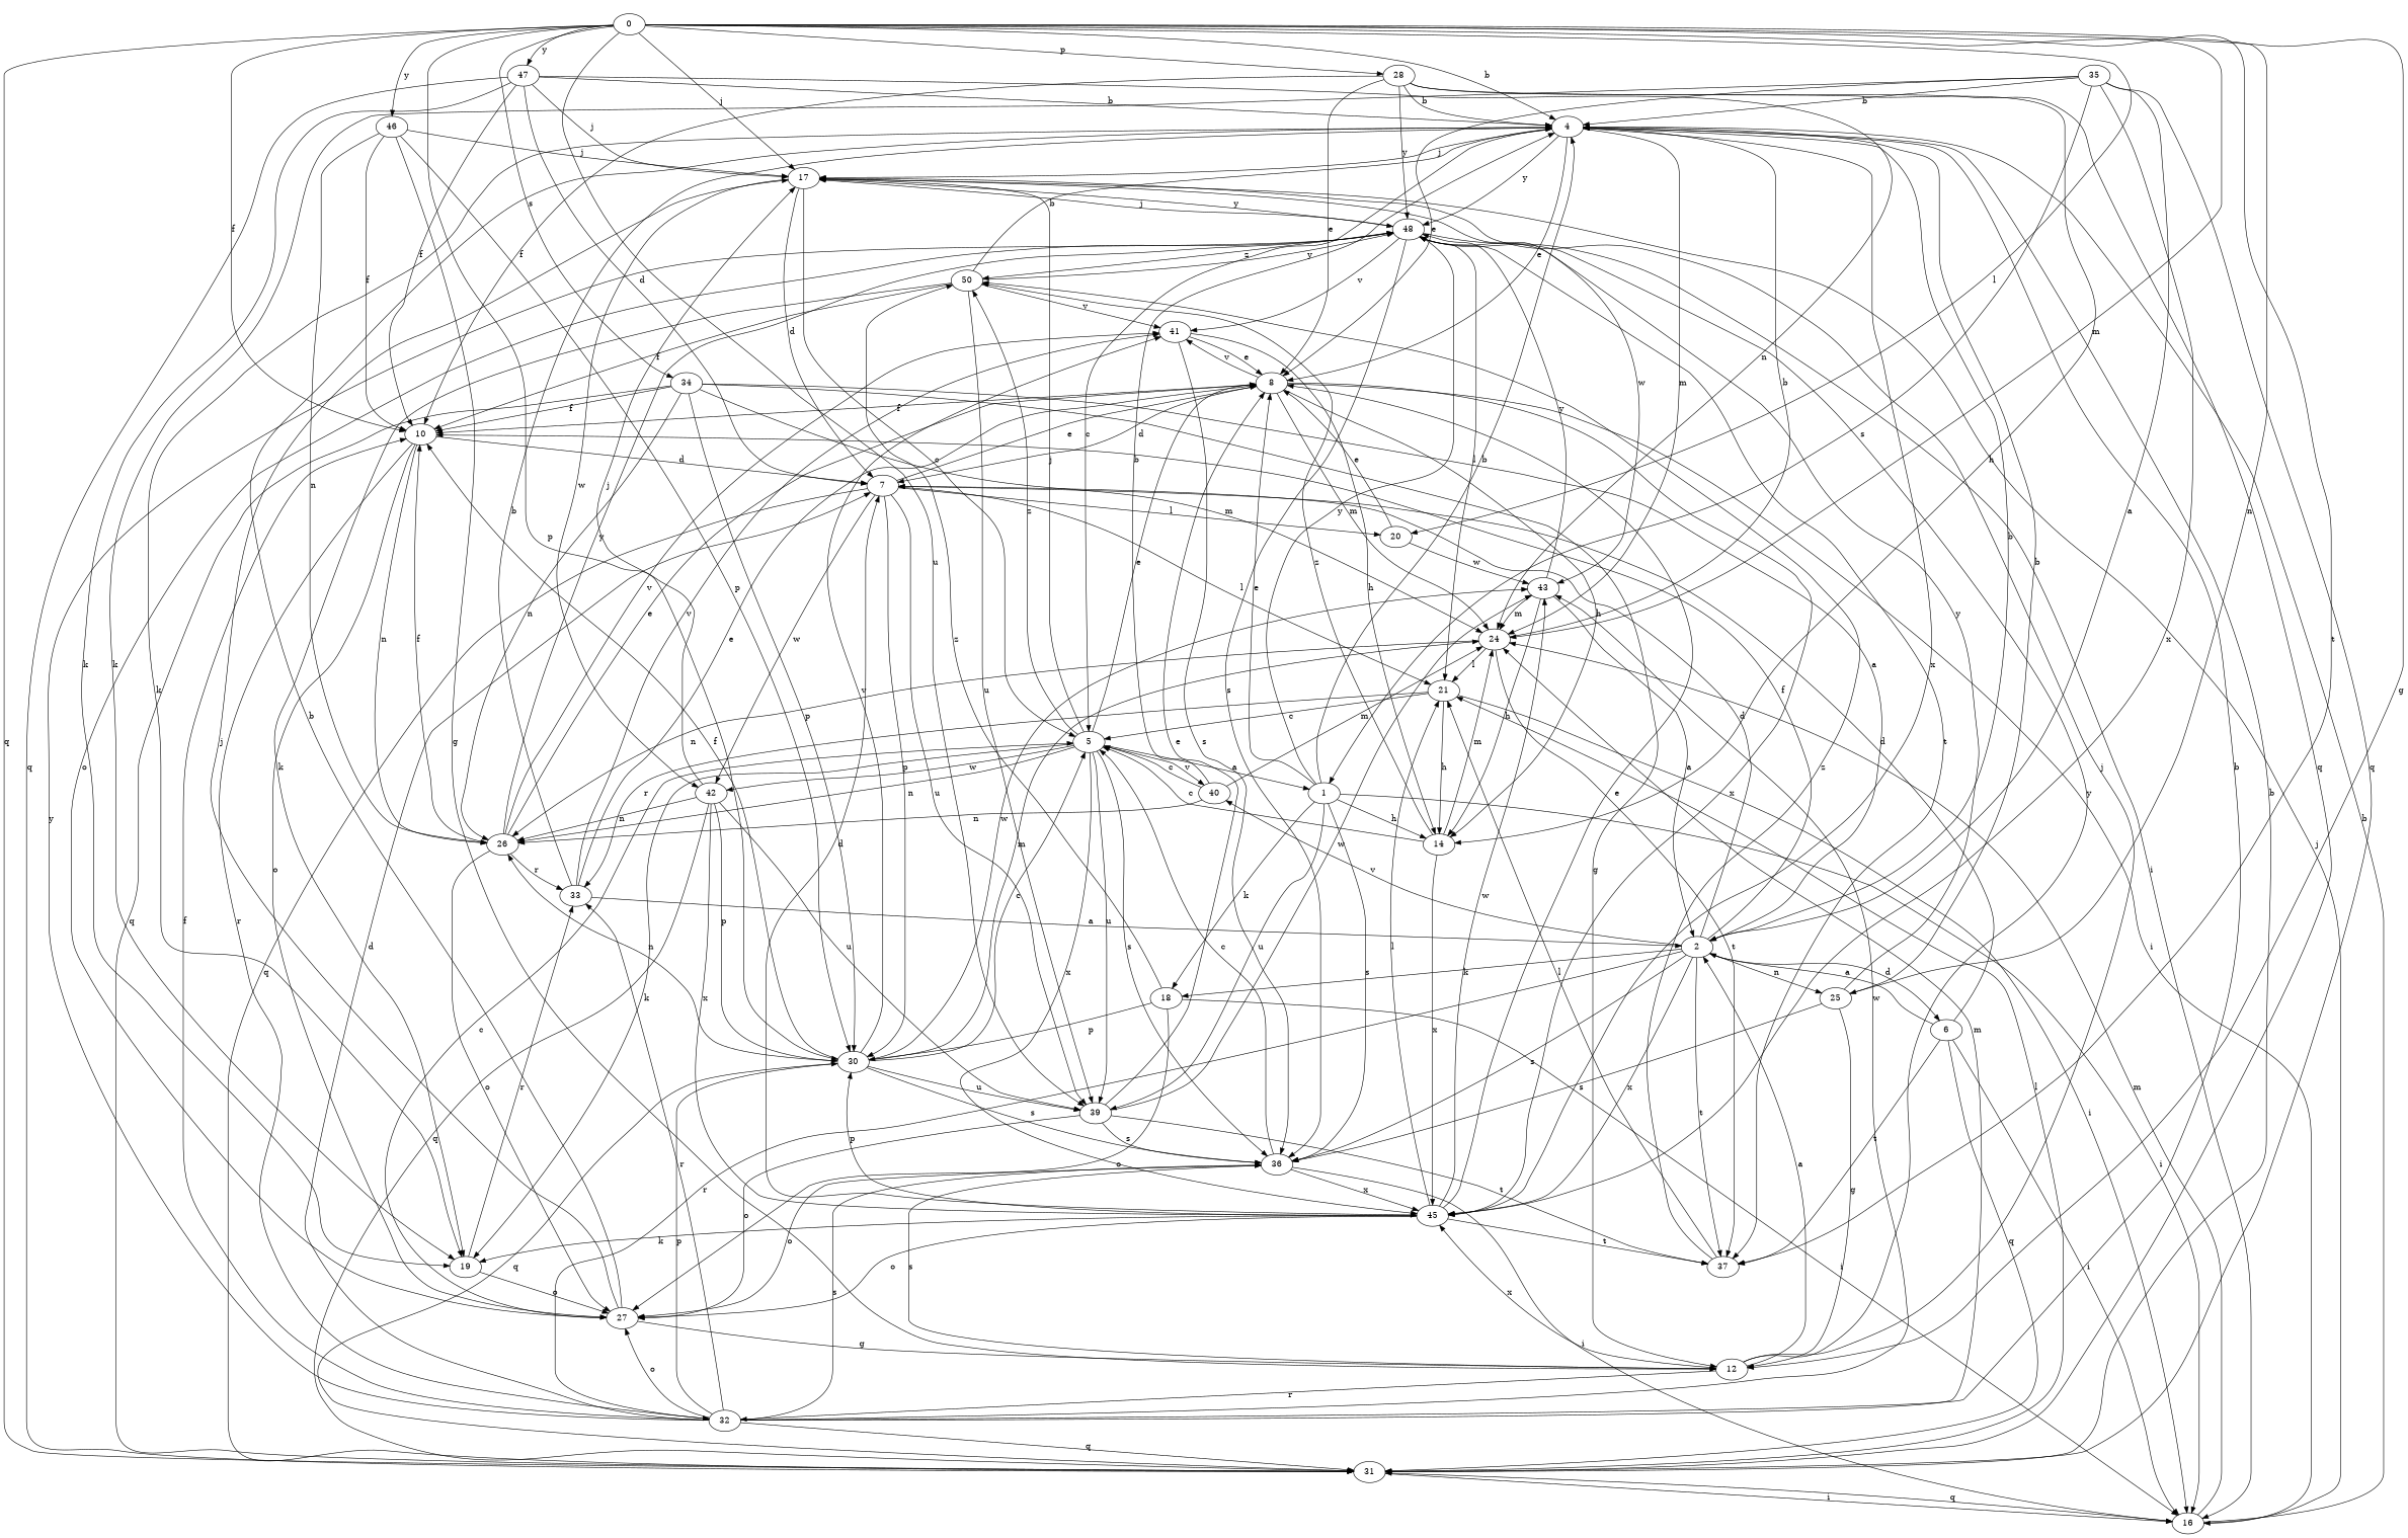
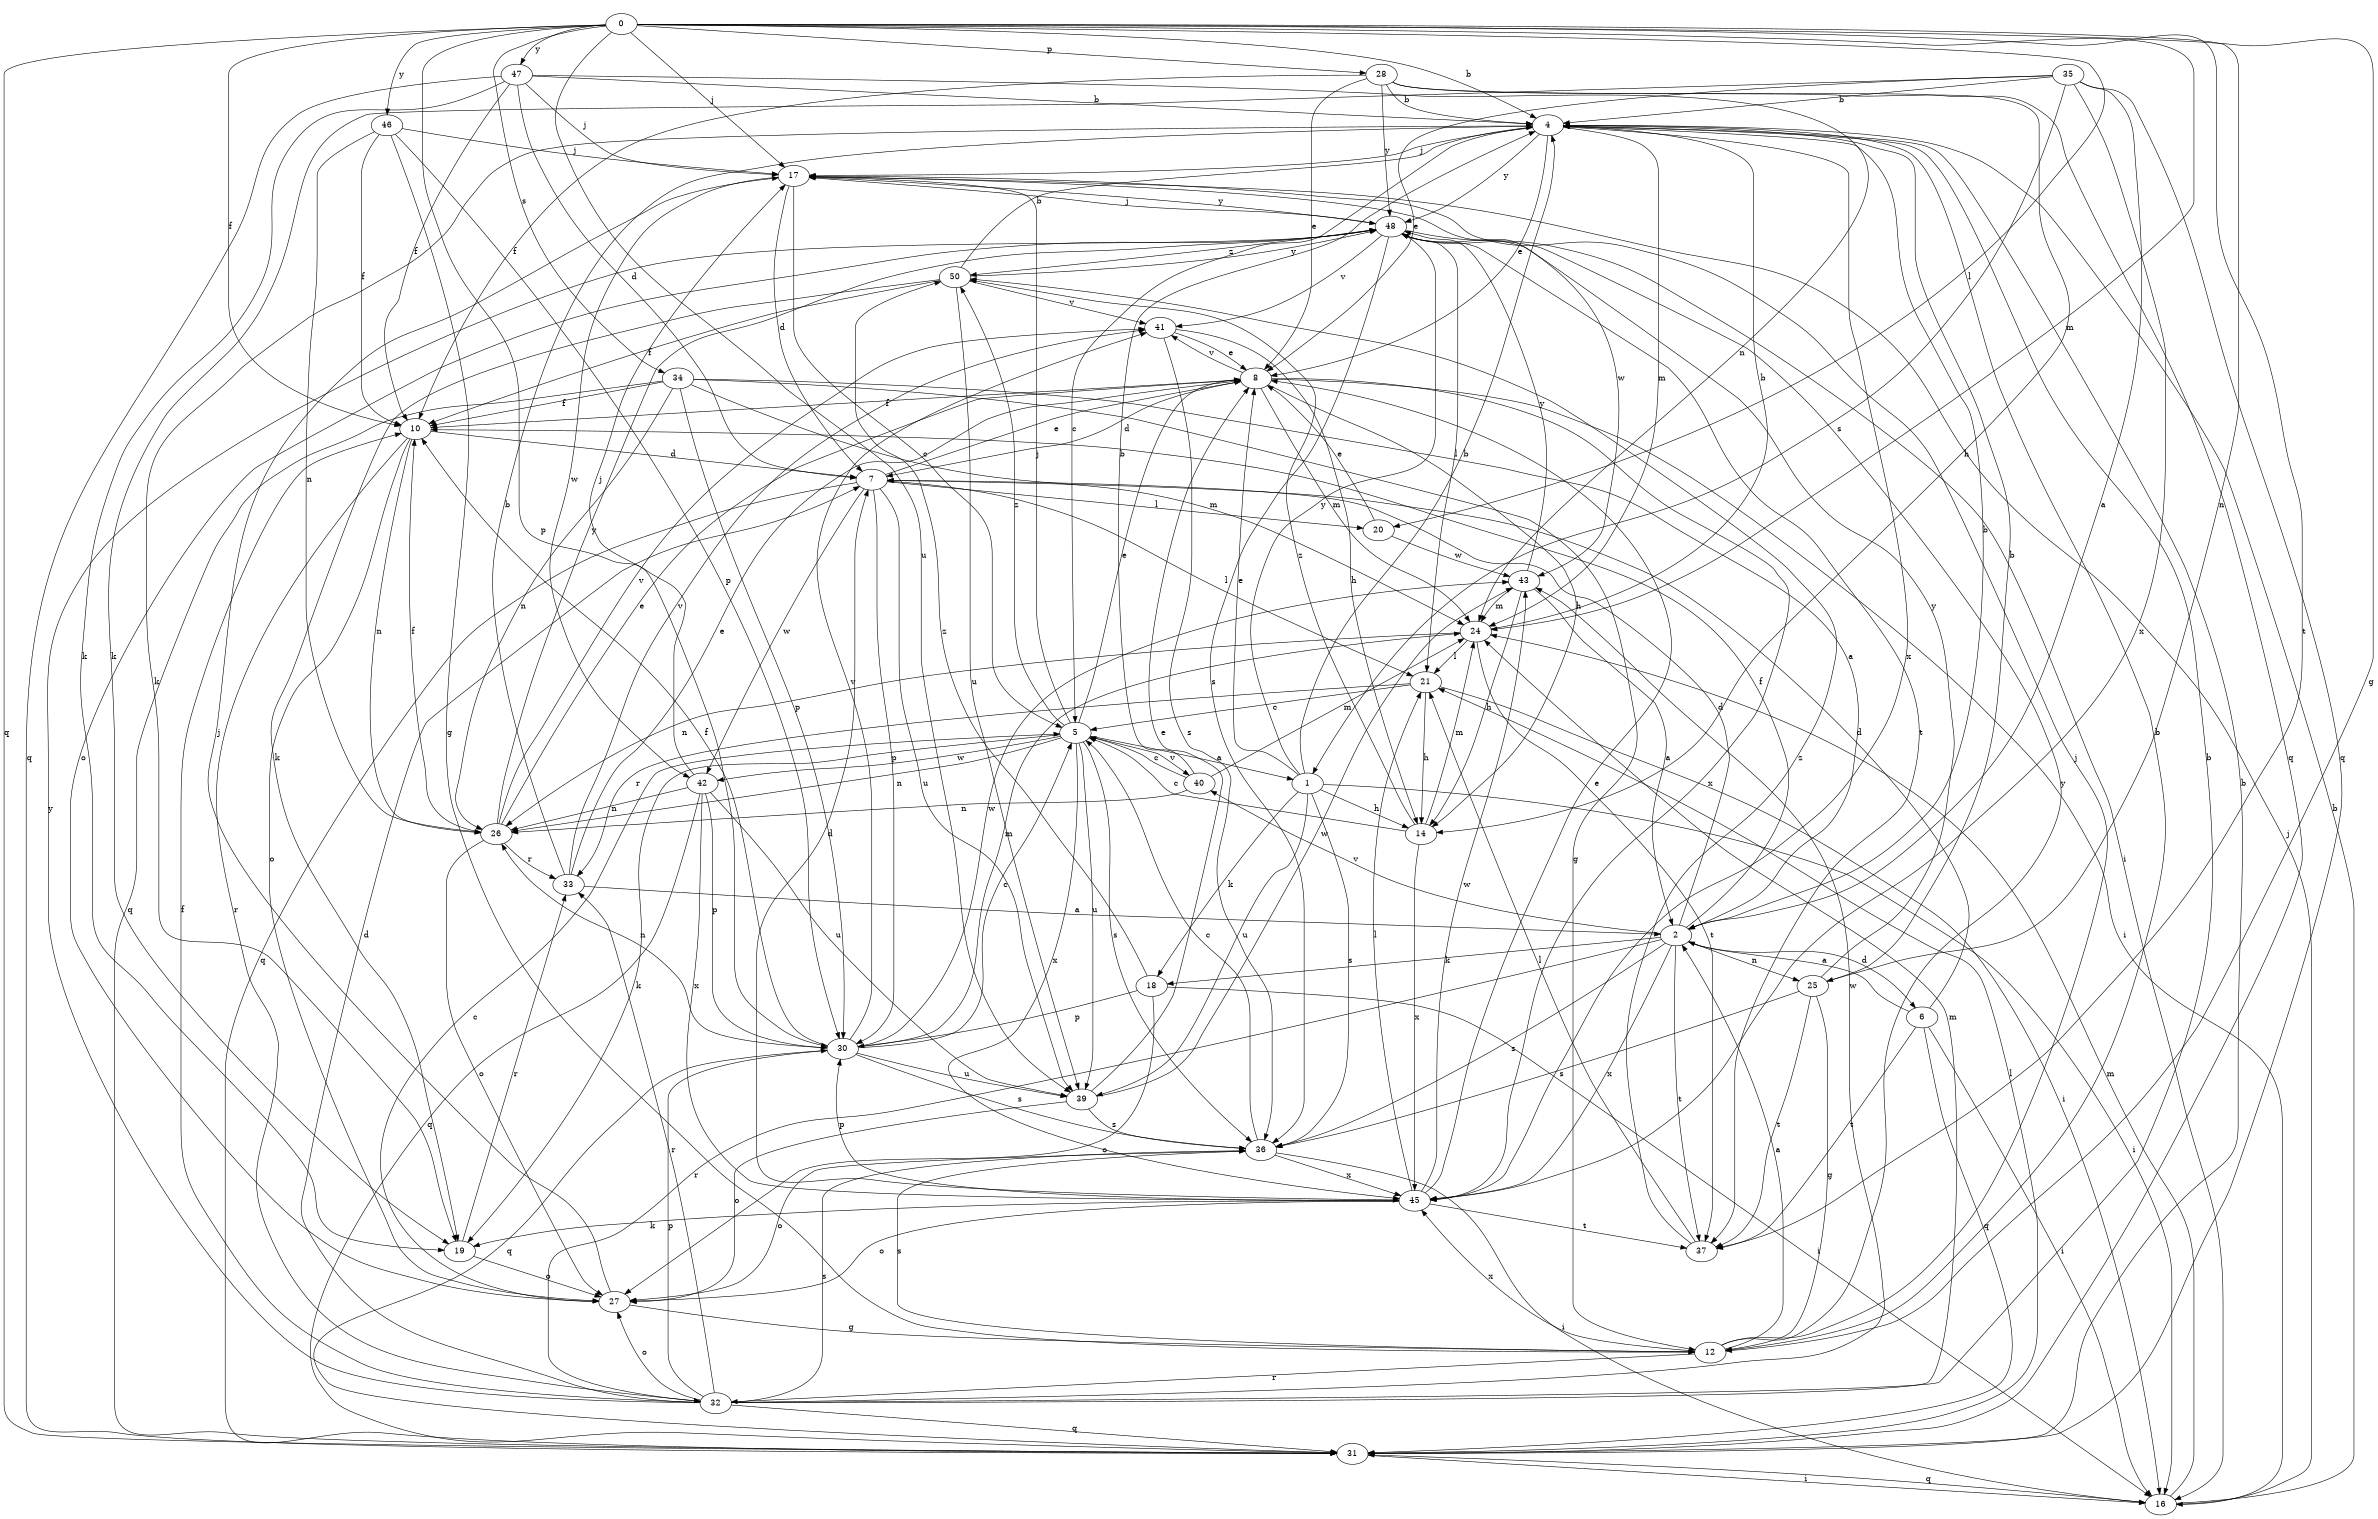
  strict digraph {
    0
    4
    10
    12
    17
    20
    24
    25
    28
    30
    31
    34
    37
    39
    46
    47
    8
    48
    45
    5
    19
    7
    32
    26
    27
    36
    2
    42
    43
    21
    14
    41
    16
    50
    1
    18
    35
    6
    40
    33
    0 -> 4 [label=b]
    0 -> 10 [label=f]
    0 -> 12 [label=g]
    0 -> 17 [label=j]
    0 -> 20 [label=l]
    0 -> 24 [label=m]
    0 -> 25 [label=n]
    0 -> 28 [label=p]
    0 -> 30 [label=p]
    0 -> 31 [label=q]
    0 -> 34 [label=s]
    0 -> 37 [label=t]
    0 -> 39 [label=u]
    0 -> 46 [label=y]
    0 -> 47 [label=y]
    4 -> 17 [label=j]
    4 -> 24 [label=m]
    4 -> 8 [label=e]
    4 -> 48 [label=y]
    4 -> 45 [label=x]
    4 -> 5 [label=c]
    4 -> 19 [label=k]
    10 -> 7 [label=d]
    10 -> 32 [label=r]
    10 -> 26 [label=n]
    10 -> 27 [label=o]
    12 -> 17 [label=j]
    12 -> 48 [label=y]
    12 -> 45 [label=x]
    12 -> 32 [label=r]
    12 -> 36 [label=s]
    12 -> 2 [label=a]
    17 -> 48 [label=y]
    17 -> 5 [label=c]
    17 -> 7 [label=d]
    17 -> 42 [label=w]
    17 -> 43 [label=w]
    20 -> 8 [label=e]
    20 -> 43 [label=w]
    24 -> 4 [label=b]
    24 -> 37 [label=t]
    24 -> 26 [label=n]
    24 -> 21 [label=l]
    25 -> 4 [label=b]
    25 -> 12 [label=g]
    25 -> 48 [label=y]
    25 -> 36 [label=s]
    28 -> 4 [label=b]
    28 -> 10 [label=f]
    28 -> 31 [label=q]
    28 -> 8 [label=e]
    28 -> 48 [label=y]
    28 -> 14 [label=h]
    30 -> 10 [label=f]
    30 -> 24 [label=m]
    30 -> 31 [label=q]
    30 -> 39 [label=u]
    30 -> 5 [label=c]
    30 -> 26 [label=n]
    30 -> 36 [label=s]
    30 -> 43 [label=w]
    30 -> 41 [label=v]
    31 -> 4 [label=b]
    31 -> 21 [label=l]
    31 -> 16 [label=i]
    34 -> 10 [label=f]
    34 -> 12 [label=g]
    34 -> 24 [label=m]
    34 -> 30 [label=p]
    34 -> 31 [label=q]
    34 -> 26 [label=n]
    34 -> 2 [label=a]
    37 -> 21 [label=l]
    37 -> 50 [label=z]
-   39 -> 37 [label=t]
+   25 -> 37 [label=t]
    39 -> 8 [label=e]
    39 -> 27 [label=o]
    39 -> 36 [label=s]
    39 -> 43 [label=w]
    46 -> 10 [label=f]
    46 -> 12 [label=g]
    46 -> 17 [label=j]
    46 -> 30 [label=p]
    46 -> 26 [label=n]
    47 -> 4 [label=b]
    47 -> 10 [label=f]
    47 -> 17 [label=j]
    47 -> 24 [label=n]
    47 -> 31 [label=q]
    47 -> 19 [label=k]
    47 -> 7 [label=d]
    8 -> 10 [label=f]
    8 -> 24 [label=m]
    8 -> 45 [label=x]
    8 -> 7 [label=d]
    8 -> 14 [label=h]
    8 -> 41 [label=v]
    8 -> 16 [label=i]
    48 -> 17 [label=j]
    48 -> 37 [label=t]
    48 -> 27 [label=o]
    48 -> 36 [label=s]
    48 -> 21 [label=l]
    48 -> 41 [label=v]
    48 -> 16 [label=i]
    48 -> 50 [label=z]
    45 -> 30 [label=p]
    45 -> 37 [label=t]
    45 -> 8 [label=e]
    45 -> 19 [label=k]
    45 -> 7 [label=d]
    45 -> 27 [label=o]
    45 -> 43 [label=w]
    45 -> 21 [label=l]
    5 -> 17 [label=j]
    5 -> 39 [label=u]
    5 -> 8 [label=e]
    5 -> 45 [label=x]
    5 -> 19 [label=k]
    5 -> 26 [label=n]
    5 -> 36 [label=s]
    5 -> 42 [label=w]
    5 -> 50 [label=z]
    5 -> 1 [label=a]
    5 -> 40 [label=v]
    19 -> 27 [label=o]
    19 -> 33 [label=r]
    7 -> 20 [label=l]
    7 -> 30 [label=p]
    7 -> 31 [label=q]
    7 -> 39 [label=u]
    7 -> 8 [label=e]
    7 -> 42 [label=w]
    7 -> 21 [label=l]
    32 -> 4 [label=b]
    32 -> 10 [label=f]
    32 -> 24 [label=m]
    32 -> 30 [label=p]
    32 -> 31 [label=q]
    32 -> 48 [label=y]
    32 -> 7 [label=d]
    32 -> 27 [label=o]
    32 -> 36 [label=s]
    32 -> 43 [label=w]
    32 -> 33 [label=r]
    26 -> 10 [label=f]
    26 -> 8 [label=e]
    26 -> 48 [label=y]
    26 -> 27 [label=o]
    26 -> 41 [label=v]
    26 -> 33 [label=r]
-   27 -> 4 [label=b]
+   12 -> 4 [label=b]
    27 -> 12 [label=g]
    27 -> 17 [label=j]
    27 -> 5 [label=c]
    36 -> 45 [label=x]
    36 -> 5 [label=c]
    36 -> 27 [label=o]
    36 -> 16 [label=i]
    2 -> 4 [label=b]
    2 -> 10 [label=f]
    2 -> 25 [label=n]
    2 -> 37 [label=t]
    2 -> 45 [label=x]
    2 -> 7 [label=d]
    2 -> 32 [label=r]
    2 -> 36 [label=s]
    2 -> 18 [label=k]
    2 -> 6 [label=d]
    2 -> 40 [label=v]
    42 -> 17 [label=j]
    42 -> 30 [label=p]
    42 -> 31 [label=q]
    42 -> 39 [label=u]
    42 -> 45 [label=x]
    42 -> 26 [label=n]
    43 -> 24 [label=m]
    43 -> 48 [label=y]
    43 -> 2 [label=a]
    43 -> 14 [label=h]
    21 -> 5 [label=c]
    21 -> 14 [label=h]
    21 -> 16 [label=i]
    21 -> 33 [label=r]
    14 -> 24 [label=m]
    14 -> 45 [label=x]
    14 -> 5 [label=c]
    14 -> 50 [label=z]
    41 -> 8 [label=e]
    41 -> 36 [label=s]
    41 -> 14 [label=h]
    16 -> 4 [label=b]
    16 -> 17 [label=j]
    16 -> 24 [label=m]
    16 -> 31 [label=q]
    50 -> 4 [label=b]
    50 -> 10 [label=f]
    50 -> 39 [label=u]
    50 -> 48 [label=y]
    50 -> 19 [label=k]
    50 -> 41 [label=v]
    1 -> 4 [label=b]
    1 -> 39 [label=u]
    1 -> 8 [label=e]
    1 -> 48 [label=y]
    1 -> 36 [label=s]
    1 -> 14 [label=h]
    1 -> 16 [label=i]
    1 -> 18 [label=k]
    18 -> 30 [label=p]
    18 -> 27 [label=o]
    18 -> 16 [label=i]
    18 -> 50 [label=z]
    35 -> 4 [label=b]
    35 -> 31 [label=q]
    35 -> 8 [label=e]
    35 -> 45 [label=x]
    35 -> 19 [label=k]
    35 -> 2 [label=a]
    35 -> 1 [label=s]
    6 -> 31 [label=q]
    6 -> 37 [label=t]
    6 -> 7 [label=d]
    6 -> 2 [label=a]
    6 -> 16 [label=i]
    40 -> 4 [label=b]
    40 -> 24 [label=m]
    40 -> 5 [label=c]
    40 -> 26 [label=n]
    33 -> 4 [label=b]
    33 -> 8 [label=e]
    33 -> 2 [label=a]
    33 -> 41 [label=v]
  }
